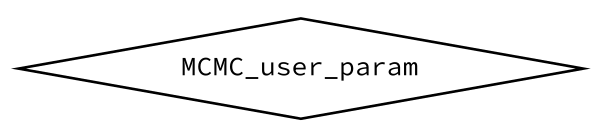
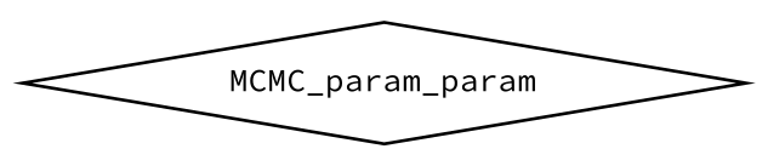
  digraph {
    rankdir=LR
    fontname="Source Code Pro"
-   n1 [color=black fillcolor=white fontname="Source Code Pro" fontsize=10 height=0.2 label=MCMC_user_param shape=diamond style=filled width=0.4]
+   n1 [color=black fillcolor=white fontname="Source Code Pro" fontsize=10 height=0.2 label=MCMC_param_param shape=diamond style=filled width=0.4]
  }
